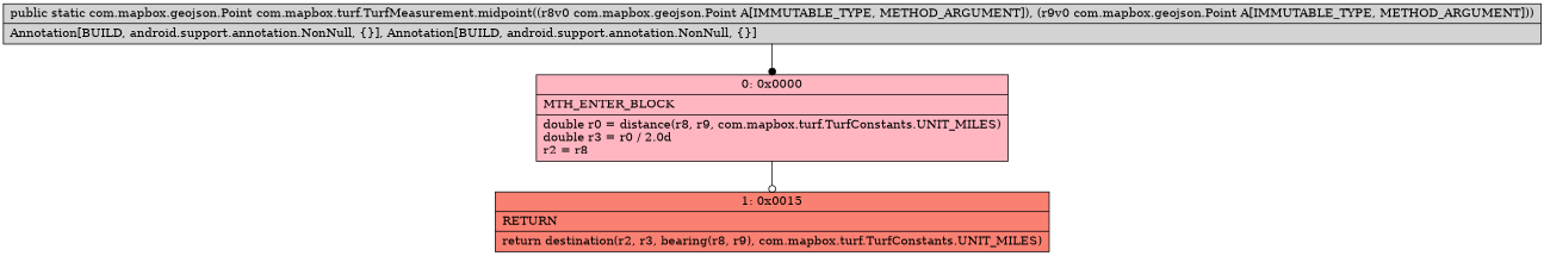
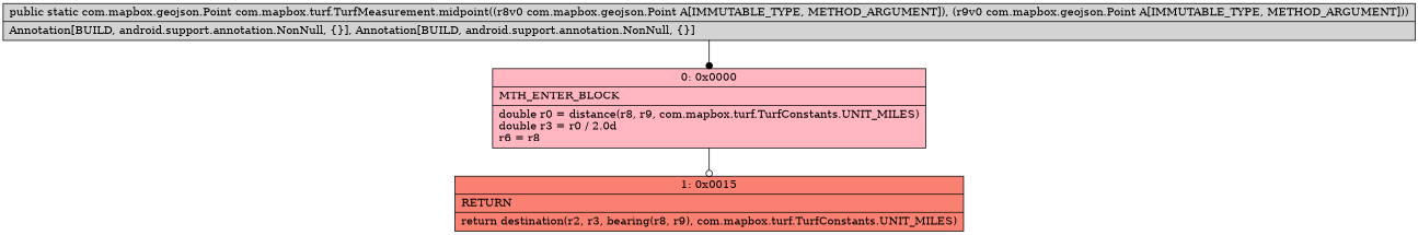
  digraph {
    node [shape=record style=filled]
-   n1 [label="{0\:\ 0x0000|MTH_ENTER_BLOCK\l|double r0 = distance(r8, r9, com.mapbox.turf.TurfConstants.UNIT_MILES)\ldouble r3 = r0 \/ 2.0d\lr2 = r8\l}" fillcolor=lightpink]
+   n1 [label="{0\:\ 0x0000|MTH_ENTER_BLOCK\l|double r0 = distance(r8, r9, com.mapbox.turf.TurfConstants.UNIT_MILES)\ldouble r3 = r0 \/ 2.0d\lr6 = r8\l}" fillcolor=lightpink]
    n2 [label="{1\:\ 0x0015|RETURN\l|return destination(r2, r3, bearing(r8, r9), com.mapbox.turf.TurfConstants.UNIT_MILES)\l}" fillcolor=salmon]
    n3 [label="{public static com.mapbox.geojson.Point com.mapbox.turf.TurfMeasurement.midpoint((r8v0 com.mapbox.geojson.Point A[IMMUTABLE_TYPE, METHOD_ARGUMENT]), (r9v0 com.mapbox.geojson.Point A[IMMUTABLE_TYPE, METHOD_ARGUMENT]))  | Annotation[BUILD, android.support.annotation.NonNull, \{\}], Annotation[BUILD, android.support.annotation.NonNull, \{\}]\l}" fillcolor=lightgrey]
    n1 -> n2 [arrowhead=odot]
    n3 -> n1 [arrowhead=dot]
  }
